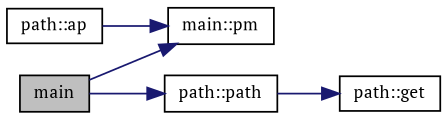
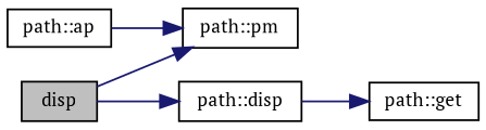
  digraph {
    fontname="PT Serif"
    rankdir=LR
    node [color=black fillcolor=white fontname="PT Serif" fontsize=10 shape=record style=filled]
    edge [color=midnightblue fontname="PT Serif" fontsize=10 labelfontname=Helvetica labelfontsize=10 style=solid]
-   n1 [fillcolor=grey75 fontcolor=black height=0.2 label=main width=0.4]
-   n2 [height=0.2 label="main::pm" width=0.4]
-   n3 [height=0.2 label="path::path" width=0.4]
+   n1 [fillcolor=grey75 fontcolor=black height=0.2 label=disp width=0.4]
+   n2 [height=0.2 label="path::pm" width=0.4]
+   n3 [height=0.2 label="path::disp" width=0.4]
    n4 [height=0.2 label="path::get" width=0.4]
    n5 [height=0.2 label="path::ap" width=0.4]
    n1 -> n2
    n1 -> n3
    n3 -> n4
    n5 -> n2
  }
